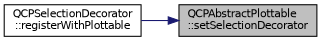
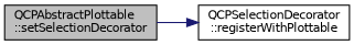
  digraph {
    rankdir=LR
    node [color=black fontname=Helvetica fontsize=10 shape=record style=filled]
    n1 [fillcolor=grey75 fontcolor=black height=0.2 label="QCPAbstractPlottable\l::setSelectionDecorator" width=0.4]
    n2 [fillcolor=white height=0.2 label="QCPSelectionDecorator\l::registerWithPlottable" width=0.4]
-   n2 -> n1 [color=midnightblue fontname=Helvetica fontsize=10 labelfontname=Helvetica labelfontsize=10 style=solid]
+   n1 -> n2 [color=midnightblue fontname=Helvetica fontsize=10 labelfontname=Helvetica labelfontsize=10 style=solid]
  }
